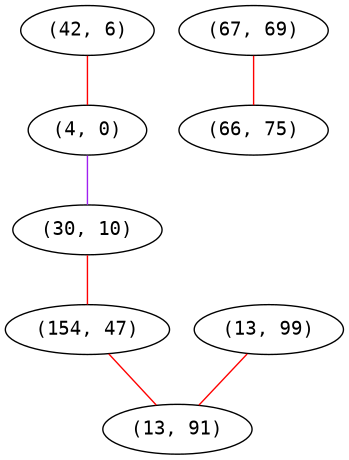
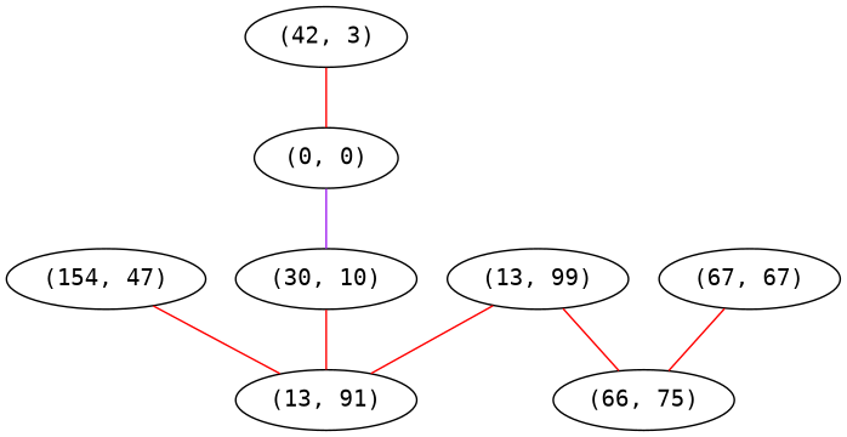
  graph {
    fontname="DejaVu Sans Mono"
    node [fontname="DejaVu Sans Mono"]
    edge [color=red fontname="DejaVu Sans Mono" weight=1]
    n1 [label="(13, 91)"]
    "(154, 47)"
-   "(0, 0)" [label="(4, 0)"]
+   "(0, 0)"
    "(30, 10)"
-   "(67, 67)" [label="(67, 69)"]
+   "(67, 67)"
    "(66, 75)"
    "(13, 99)"
-   "(42, 6)"
+   "(42, 6)" [label="(42, 3)"]
    "(154, 47)" -- n1
    "(0, 0)" -- "(30, 10)" [color=purple weight=4]
-   "(30, 10)" -- "(154, 47)"
+   "(30, 10)" -- n1
    "(67, 67)" -- "(66, 75)"
    "(13, 99)" -- n1
+   "(13, 99)" -- "(66, 75)"
    "(42, 6)" -- "(0, 0)"
  }
